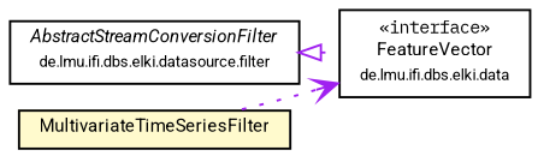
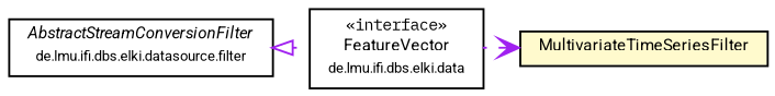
  digraph {
    fontname="IBM Plex Mono"
    nodesep=0.15
    rankdir=LR
    ranksep=0.25
    node [fontcolor=black fontname="IBM Plex Mono" fontsize=8 margin=0 shape=plaintext]
    edge [color=purple fontname="IBM Plex Mono" fontsize=7 labelfontname=Roboto labelfontsize=7 style=dotted]
    n1 [height=0 label=<<table title="de.lmu.ifi.dbs.elki.data.FeatureVector" border="0" cellborder="1" cellspacing="0" cellpadding="2" href="../../../data/FeatureVector.html" target="_parent"> 		<tr><td><table border="0" cellspacing="0" cellpadding="1"> 		<tr><td align="center" balign="center"> &#171;interface&#187; </td></tr> 		<tr><td align="center" balign="center"> <font face="Roboto">FeatureVector</font> </td></tr> 		<tr><td align="center" balign="center"> <font face="Roboto" point-size="7.0">de.lmu.ifi.dbs.elki.data</font> </td></tr> 		</table></td></tr> 		</table>> width=0]
    n2 [height=0 label=<<table title="de.lmu.ifi.dbs.elki.datasource.filter.AbstractStreamConversionFilter" border="0" cellborder="1" cellspacing="0" cellpadding="2" href="../AbstractStreamConversionFilter.html" target="_parent"> 		<tr><td><table border="0" cellspacing="0" cellpadding="1"> 		<tr><td align="center" balign="center"> <font face="Roboto"><i>AbstractStreamConversionFilter</i></font> </td></tr> 		<tr><td align="center" balign="center"> <font face="Roboto" point-size="7.0">de.lmu.ifi.dbs.elki.datasource.filter</font> </td></tr> 		</table></td></tr> 		</table>> width=0]
    n3 [height=0 label=<<table title="de.lmu.ifi.dbs.elki.datasource.filter.typeconversions.MultivariateTimeSeriesFilter" border="0" cellborder="1" cellspacing="0" cellpadding="2" bgcolor="lemonChiffon" href="MultivariateTimeSeriesFilter.html" target="_parent"> 		<tr><td><table border="0" cellspacing="0" cellpadding="1"> 		<tr><td align="center" balign="center"> <font face="Roboto">MultivariateTimeSeriesFilter</font> </td></tr> 		</table></td></tr> 		</table>> width=0]
    n2 -> n1 [arrowtail=empty dir=back weight=10]
-   n3 -> n1 [arrowhead=open weight=0]
+   n1 -> n3 [arrowhead=open weight=0]
  }
